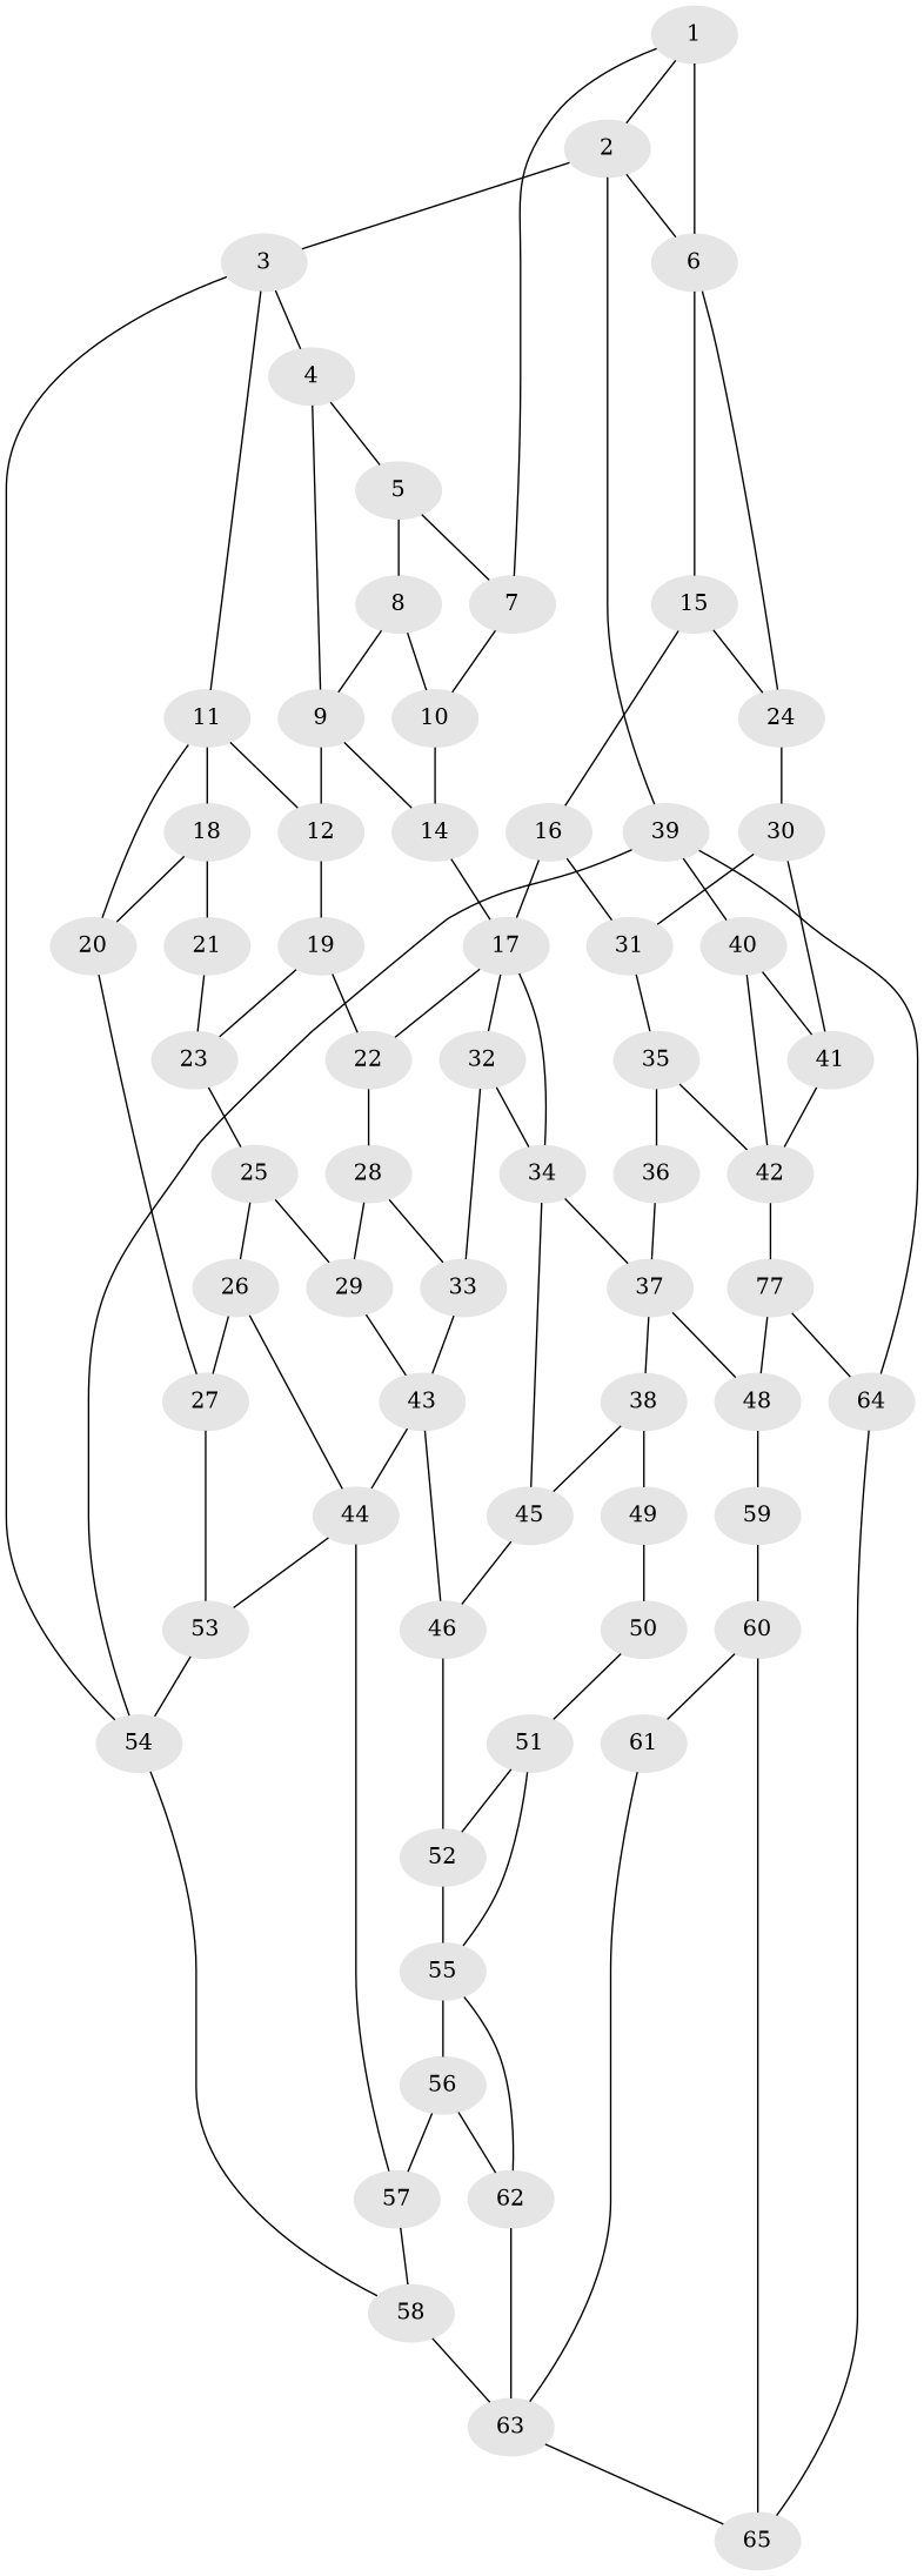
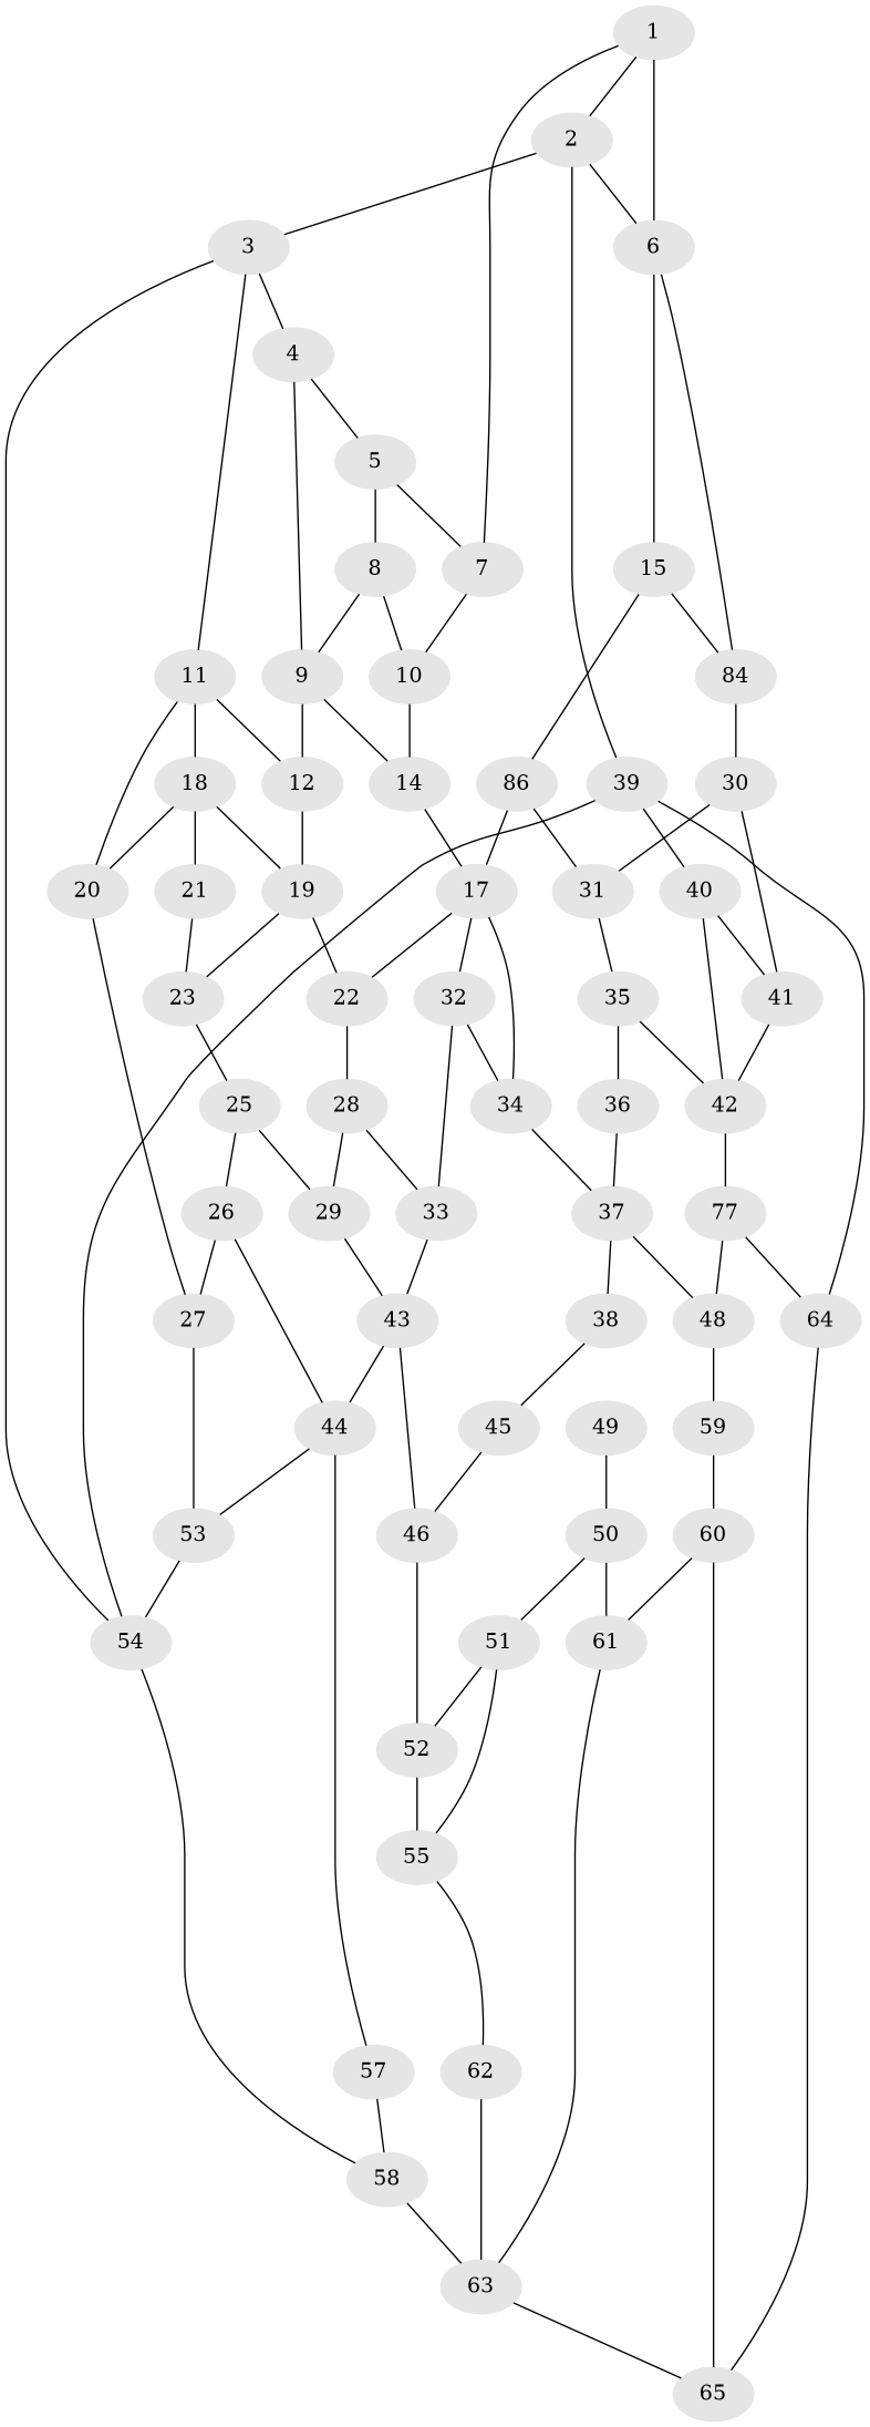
  graph {
    node [color=gray90 style=filled]
    edge [weight=1.0]
    1
    2
    6
    7
    3
    39
    15
-   24
+   24 [label=84]
    10
    4
    11
    54
    40
    64
    5
    9
    12
    18
    20
    58
    8
    14
-   16
+   16 [label=86]
    30
    19
    17
    21
    27
    22
    23
    28
    32
    34
    31
    35
    33
    45
    37
    25
    53
    29
    26
    41
    44
    43
    57
    46
    42
    36
    38
    49
    n52 [label=77]
    48
    59
    50
    65
    52
    63
    55
    60
    51
    61
-   56
    62
    1 -- 2
    1 -- 6 [weight=3.0]
    1 -- 7
    2 -- 6
    2 -- 3
    2 -- 39
    6 -- 15
    6 -- 24
    7 -- 10
    3 -- 4
    3 -- 11
    3 -- 54
    39 -- 54
    39 -- 40
    39 -- 64
    15 -- 24
    15 -- 16
    24 -- 30
    10 -- 14
    4 -- 5
    4 -- 9
    11 -- 12
    11 -- 18
    11 -- 20
    54 -- 58
    40 -- 41
    40 -- 42
    64 -- 65
    5 -- 7
    5 -- 8 [weight=2.0]
    9 -- 12
    9 -- 14
    12 -- 19
    18 -- 20
+   18 -- 19
    18 -- 21 [weight=2.0]
    20 -- 27
    58 -- 63 [weight=2.0]
    8 -- 10
    8 -- 9
    14 -- 17
    16 -- 17 [weight=2.0]
    16 -- 31 [weight=2.0]
    30 -- 31
    30 -- 41
    19 -- 22
    19 -- 23
    17 -- 22
    17 -- 32
    17 -- 34
    21 -- 23
    27 -- 53
    22 -- 28
    23 -- 25
    28 -- 33
    28 -- 29 [weight=2.0]
    32 -- 34
    32 -- 33
-   34 -- 45
    34 -- 37
    31 -- 35 [weight=2.0]
    35 -- 42 [weight=2.0]
    35 -- 36 [weight=2.0]
    33 -- 43
    45 -- 46
    37 -- 38 [weight=2.0]
    37 -- 48 [weight=2.0]
    25 -- 29
    25 -- 26
    53 -- 54
    29 -- 43
    26 -- 27
    26 -- 44
    41 -- 42
    44 -- 53
    44 -- 57
    43 -- 44 [weight=2.0]
    43 -- 46 [weight=2.0]
    57 -- 58
    46 -- 52 [weight=2.0]
    42 -- n52 [weight=2.0]
    36 -- 37
    38 -- 45
-   38 -- 49 [weight=2.0]
    49 -- 50
    n52 -- 64
    n52 -- 48 [weight=2.0]
    48 -- 59 [weight=2.0]
    59 -- 60
    50 -- 51
+   50 -- 61
    52 -- 55 [weight=3.0]
    63 -- 65
-   55 -- 56
    55 -- 62
    60 -- 65
    60 -- 61
    51 -- 52
    51 -- 55
    61 -- 63
-   56 -- 57
-   56 -- 62 [weight=2.0]
    62 -- 63 [weight=2.0]
  }
